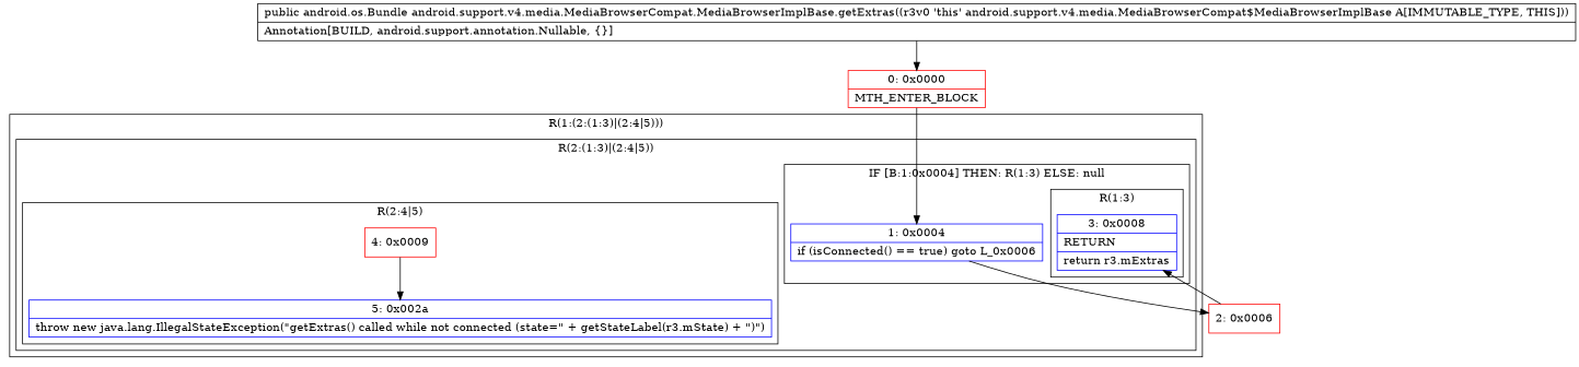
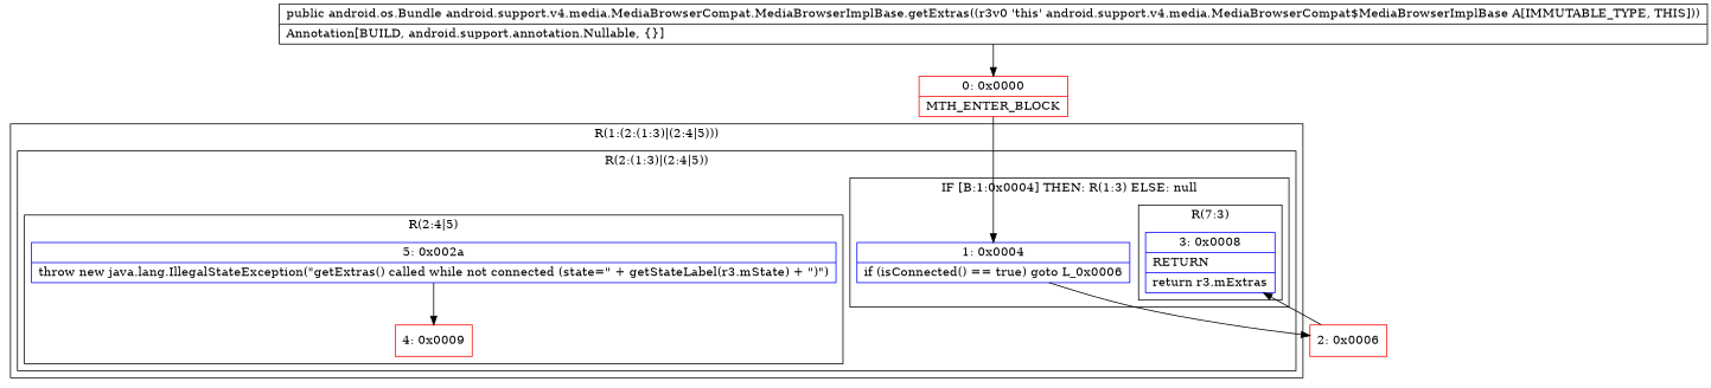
  digraph {
    node [color=blue shape=record]
    n1 [label="{3\:\ 0x0008|RETURN\l|return r3.mExtras\l}"]
    n2 [label="{1\:\ 0x0004|if (isConnected() == true) goto L_0x0006\l}"]
    n3 [color=red label="{4\:\ 0x0009}"]
    n4 [label="{5\:\ 0x002a|throw new java.lang.IllegalStateException(\"getExtras() called while not connected (state=\" + getStateLabel(r3.mState) + \")\")\l}"]
    n5 [color=red label="{2\:\ 0x0006}"]
    n6 [color=red label="{0\:\ 0x0000|MTH_ENTER_BLOCK\l}"]
    n7 [label="{public android.os.Bundle android.support.v4.media.MediaBrowserCompat.MediaBrowserImplBase.getExtras((r3v0 'this' android.support.v4.media.MediaBrowserCompat$MediaBrowserImplBase A[IMMUTABLE_TYPE, THIS]))  | Annotation[BUILD, android.support.annotation.Nullable, \{\}]\l}" color=""]
    subgraph cluster_1 {
      label="R(1:(2:(1:3)|(2:4|5)))"
      subgraph cluster_2 {
        label="R(2:(1:3)|(2:4|5))"
        subgraph cluster_3 {
          label="IF [B:1:0x0004] THEN: R(1:3) ELSE: null"
          n2
          subgraph cluster_4 {
-           label="R(1:3)"
+           label="R(7:3)"
            n1
          }
        }
        subgraph cluster_5 {
          label="R(2:4|5)"
          n3
          n4
        }
      }
    }
    n2 -> n5
-   n3 -> n4
+   n4 -> n3
    n5 -> n1
    n6 -> n2
    n7 -> n6
  }
